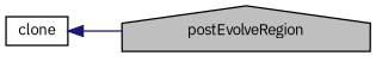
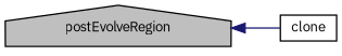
  digraph {
    rankdir=LR
    fontname="IBM Plex Sans"
    node [color=black fontname="IBM Plex Sans" fontsize=10]
    n1 [fillcolor=grey75 fontcolor=black height=0.2 label=postEvolveRegion shape=house style=filled width=0.4]
    n2 [height=0.2 label=clone shape=box width=0.4]
-   n2 -> n1 [color=midnightblue dir=back fontname="IBM Plex Sans" fontsize=10 labelfontname=Helvetica labelfontsize=10 style=solid]
+   n1 -> n2 [color=midnightblue dir=back fontname="IBM Plex Sans" fontsize=10 labelfontname=Helvetica labelfontsize=10 style=solid]
  }
